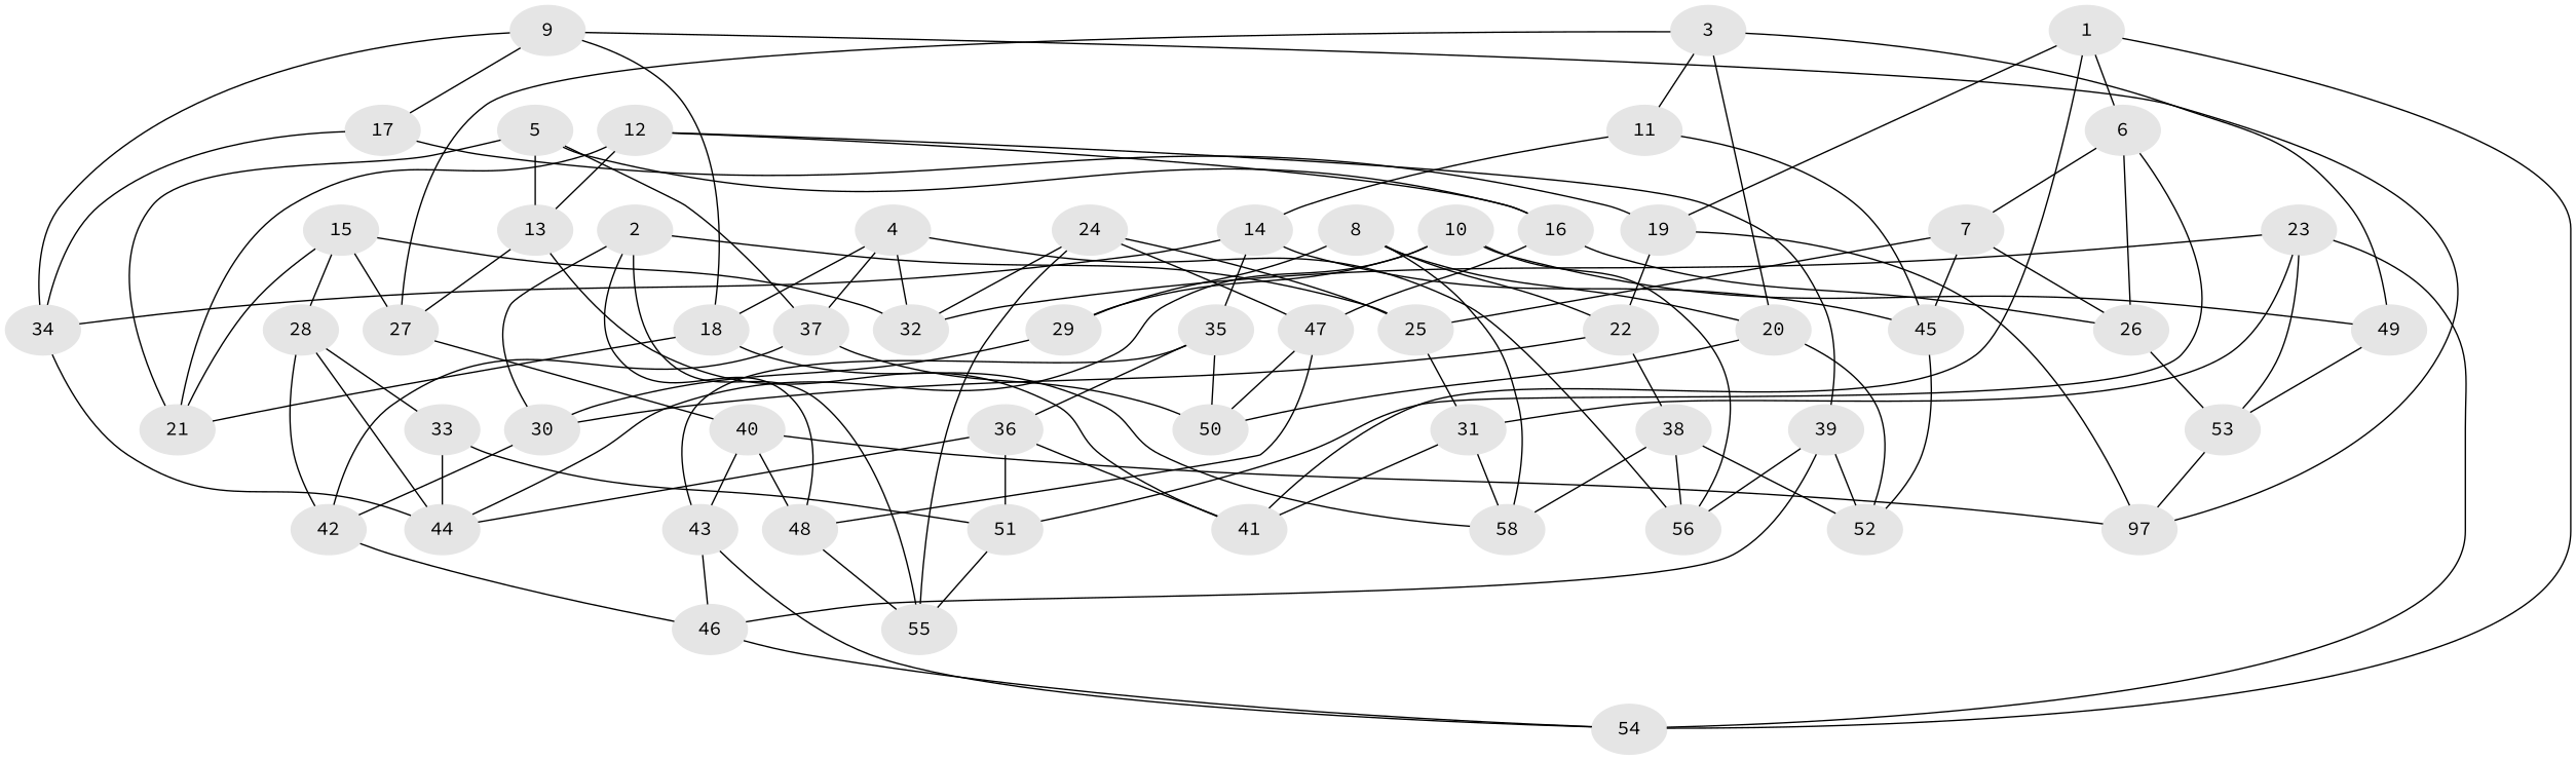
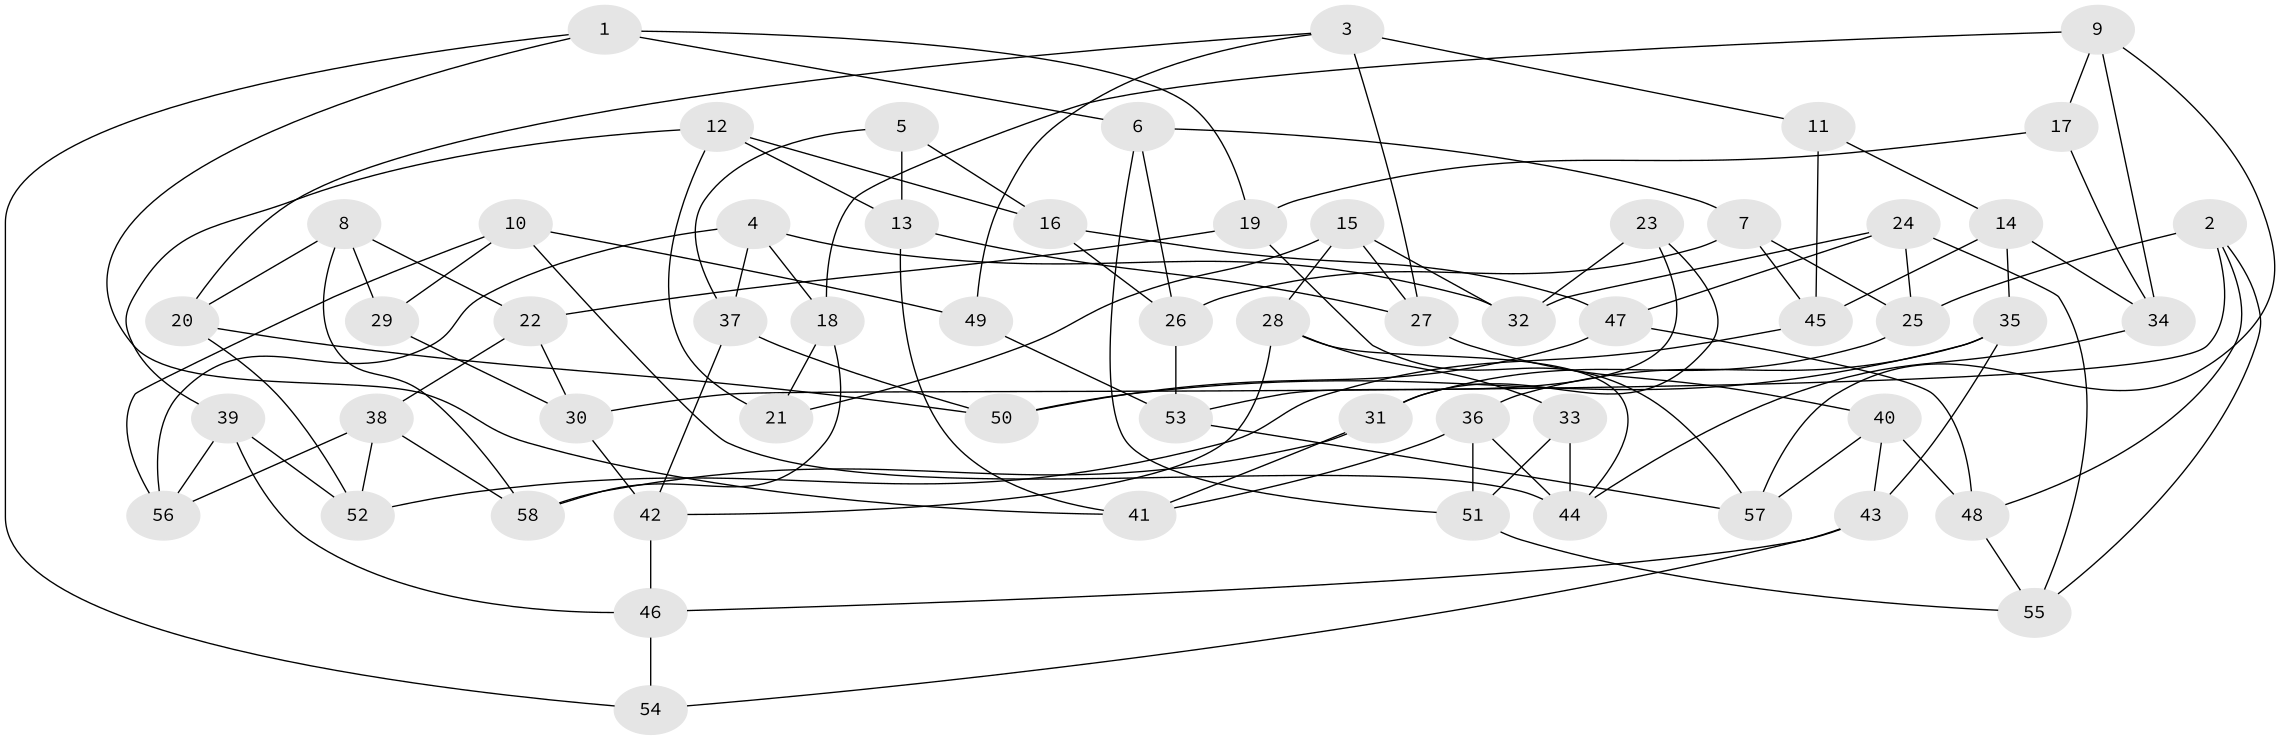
  graph {
    fontname="Source Code Pro"
    node [color=gray90 fontname="Source Code Pro" style=filled]
    edge [fontname="Source Code Pro"]
    1
    6
    19
    41
    54
    7
    26
    51
    22
-   57 [label=97]
+   57
    2
    25
    30
    48
    55
    31
    42
    3
    11
    20
    27
    49
    45
    14
    50
    52
    40
    53
    4
    18
    32
    37
    56
    21
    58
    5
    13
    16
    47
    8
    29
    38
    9
    17
    34
    44
    10
    35
    12
    39
    46
    36
    43
    15
    28
    33
    23
    24
    1 -- 6
    1 -- 19
    1 -- 41
    1 -- 54
    6 -- 7
    6 -- 26
    6 -- 51
    19 -- 22
    19 -- 57
    7 -- 26
    7 -- 25
    7 -- 45
    26 -- 53
    51 -- 55
    22 -- 30
    22 -- 38
    2 -- 25
    2 -- 30
    2 -- 48
    2 -- 55
    25 -- 31
    30 -- 42
    48 -- 55
    31 -- 41
    31 -- 58
    42 -- 46
    3 -- 11
    3 -- 20
    3 -- 27
    3 -- 49
    11 -- 45
    11 -- 14
    20 -- 50
    20 -- 52
    27 -- 40
    49 -- 53
    45 -- 52
    14 -- 45
    14 -- 34
    14 -- 35
    40 -- 57
    40 -- 48
    40 -- 43
    53 -- 57
    4 -- 18
    4 -- 32
    4 -- 37
    4 -- 56
    18 -- 21
    18 -- 58
    37 -- 42
    37 -- 50
    5 -- 37
-   5 -- 21
    5 -- 13
    5 -- 16
    13 -- 41
    13 -- 27
    16 -- 26
    16 -- 47
    47 -- 48
    47 -- 50
    8 -- 22
    8 -- 20
    8 -- 58
    8 -- 29
    29 -- 30
    38 -- 52
    38 -- 56
    38 -- 58
    9 -- 57
    9 -- 18
    9 -- 17
    9 -- 34
    17 -- 19
    17 -- 34
    34 -- 44
    10 -- 49
    10 -- 56
    10 -- 29
    10 -- 44
    35 -- 50
    35 -- 36
    35 -- 43
    12 -- 21
    12 -- 13
    12 -- 16
    12 -- 39
    39 -- 52
    39 -- 56
    39 -- 46
    46 -- 54
    36 -- 41
    36 -- 51
    36 -- 44
    43 -- 54
    43 -- 46
    15 -- 27
    15 -- 32
    15 -- 21
    15 -- 28
    28 -- 42
    28 -- 44
    28 -- 33
    33 -- 51
    33 -- 44
-   23 -- 54
    23 -- 31
    23 -- 53
    23 -- 32
    24 -- 25
    24 -- 55
    24 -- 32
    24 -- 47
  }
